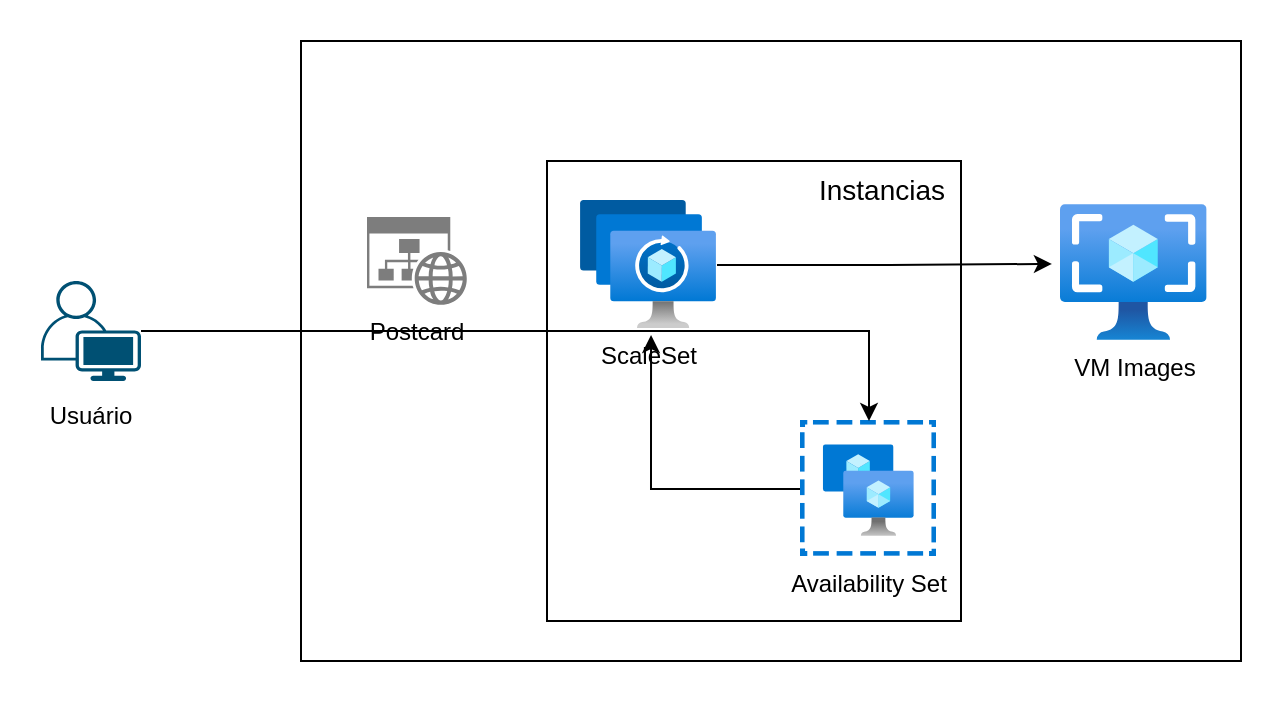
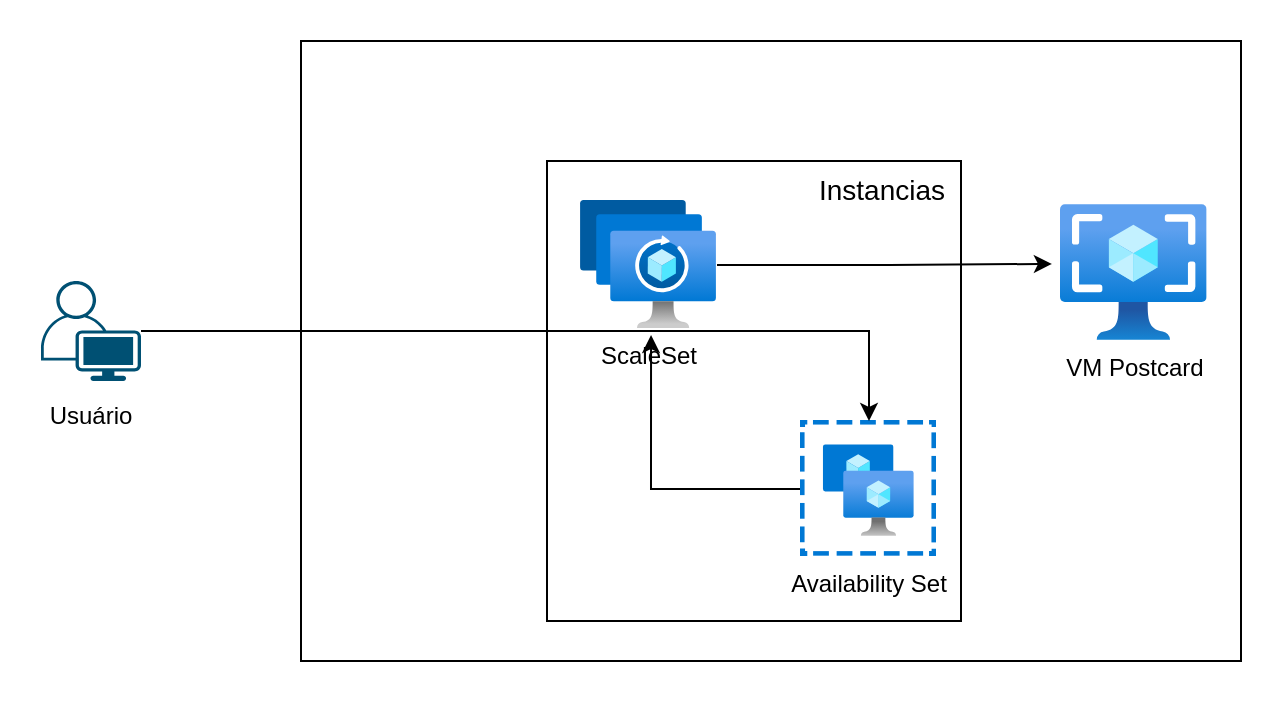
  <mxCell id="0" />
  <mxCell id="1" parent="0" />
  <mxCell id="2" value="" style="rounded=0;whiteSpace=wrap;html=1;" parent="1" vertex="1"><mxGeometry x="150" y="20" width="470" height="310" as="geometry" /></mxCell>
  <mxCell id="3" value="" style="rounded=0;whiteSpace=wrap;html=1;" parent="1" vertex="1"><mxGeometry x="273" y="80" width="207" height="230" as="geometry" /></mxCell>
  <mxCell id="4" style="edgeStyle=orthogonalEdgeStyle;rounded=0;orthogonalLoop=1;jettySize=auto;html=1;entryX=-0.062;entryY=0.433;entryDx=0;entryDy=0;entryPerimeter=0;" parent="1" source="5" target="6" edge="1"><mxGeometry relative="1" as="geometry" /></mxCell>
  <mxCell id="5" value="ScaleSet" style="aspect=fixed;html=1;points=[];align=center;image;fontSize=12;image=img/lib/azure2/networking/Spot_VMSS.svg;" parent="1" vertex="1"><mxGeometry x="290" y="100" width="68" height="64" as="geometry" /></mxCell>
- <mxCell id="6" value="VM Images" style="aspect=fixed;html=1;points=[];align=center;image;fontSize=12;image=img/lib/azure2/compute/Images.svg;" parent="1" vertex="1"><mxGeometry x="530" y="102" width="73.3" height="68" as="geometry" /></mxCell>
+ <mxCell id="6" value="VM Postcard" style="aspect=fixed;html=1;points=[];align=center;image;fontSize=12;image=img/lib/azure2/compute/Images.svg;" parent="1" vertex="1"><mxGeometry x="530" y="102" width="73.3" height="68" as="geometry" /></mxCell>
  <mxCell id="7" style="edgeStyle=orthogonalEdgeStyle;rounded=0;orthogonalLoop=1;jettySize=auto;html=1;entryX=0.515;entryY=1.047;entryDx=0;entryDy=0;entryPerimeter=0;" parent="1" source="8" target="5" edge="1"><mxGeometry relative="1" as="geometry" /></mxCell>
  <mxCell id="8" value="Availability Set" style="aspect=fixed;html=1;points=[];align=center;image;fontSize=12;image=img/lib/azure2/compute/Availability_Sets.svg;" parent="1" vertex="1"><mxGeometry x="400" y="210" width="68" height="68" as="geometry" /></mxCell>
- <mxCell id="9" value="Postcard" style="sketch=0;aspect=fixed;pointerEvents=1;shadow=0;dashed=0;html=1;strokeColor=none;labelPosition=center;verticalLabelPosition=bottom;verticalAlign=top;align=center;shape=mxgraph.mscae.enterprise.website_generic;fillColor=#7D7D7D;" parent="1" vertex="1"><mxGeometry x="183" y="108" width="50" height="44" as="geometry" /></mxCell>
  <mxCell id="10" value="Instancias" style="text;html=1;strokeColor=none;fillColor=none;align=center;verticalAlign=middle;whiteSpace=wrap;rounded=0;fontSize=14;" parent="1" vertex="1"><mxGeometry x="396" y="80" width="90" height="30" as="geometry" /></mxCell>
  <mxCell id="11" style="edgeStyle=orthogonalEdgeStyle;rounded=0;orthogonalLoop=1;jettySize=auto;html=1;fontSize=16;" parent="1" source="12" target="8" edge="1"><mxGeometry relative="1" as="geometry" /></mxCell>
  <mxCell id="12" value="&lt;font style=&quot;font-size: 12px;&quot;&gt;Usuário&lt;/font&gt;" style="points=[[0.35,0,0],[0.98,0.51,0],[1,0.71,0],[0.67,1,0],[0,0.795,0],[0,0.65,0]];verticalLabelPosition=bottom;sketch=0;html=1;verticalAlign=top;aspect=fixed;align=center;pointerEvents=1;shape=mxgraph.cisco19.user;fillColor=#005073;strokeColor=none;fontSize=16;" parent="1" vertex="1"><mxGeometry x="20" y="140" width="50" height="50" as="geometry" /></mxCell>
